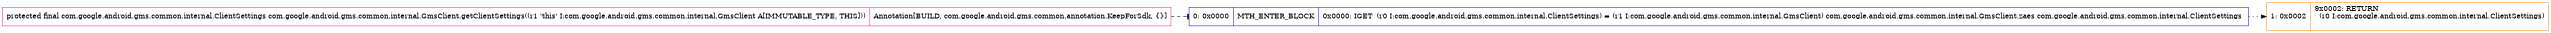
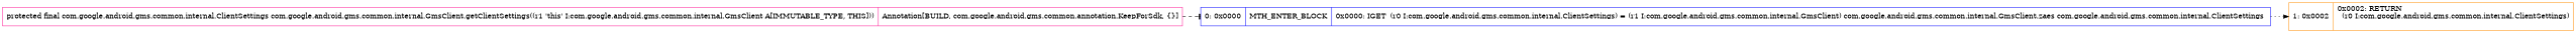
  digraph {
    rankdir=LR
    node [shape=record]
    n1 [label="{0\:\ 0x0000|MTH_ENTER_BLOCK\l|0x0000: IGET  (r0 I:com.google.android.gms.common.internal.ClientSettings) = (r1 I:com.google.android.gms.common.internal.GmsClient) com.google.android.gms.common.internal.GmsClient.zaes com.google.android.gms.common.internal.ClientSettings \l}" color=blue]
-   n2 [label="{1\:\ 0x0002|9x0002: RETURN  \l  (r0 I:com.google.android.gms.common.internal.ClientSettings)\l \l}" color=darkorange]
+   n2 [label="{1\:\ 0x0002|0x0002: RETURN  \l  (r0 I:com.google.android.gms.common.internal.ClientSettings)\l \l}" color=darkorange]
    n3 [label="{protected final com.google.android.gms.common.internal.ClientSettings com.google.android.gms.common.internal.GmsClient.getClientSettings((r1 'this' I:com.google.android.gms.common.internal.GmsClient A[IMMUTABLE_TYPE, THIS]))  | Annotation[BUILD, com.google.android.gms.common.annotation.KeepForSdk, \{\}]\l}" color=deeppink]
    n1 -> n2 [style=dotted arrowhead=normal]
    n3 -> n1 [style=dashed arrowhead=tee]
  }
